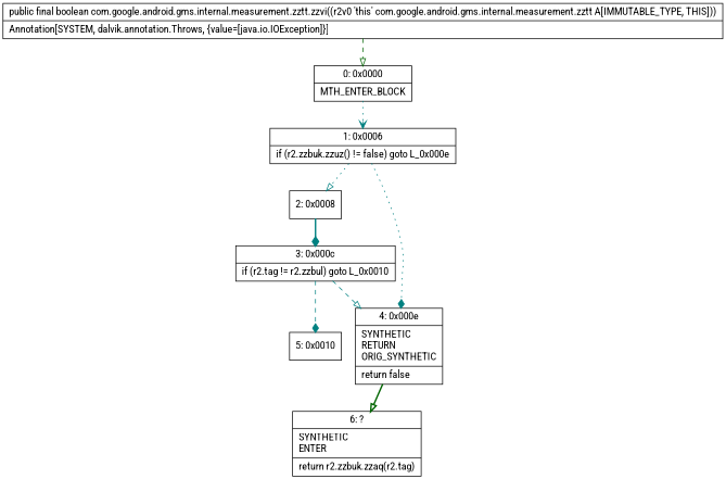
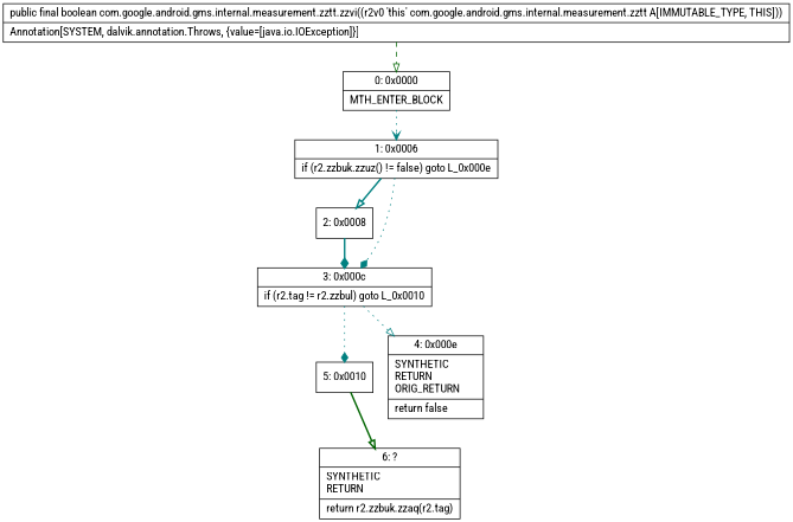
  digraph {
    fontname="Roboto Condensed"
    node [fontname="Roboto Condensed" shape=record]
    edge [arrowhead=onormal color=teal fontname="Roboto Condensed" style=dotted]
    n1 [label="{0\:\ 0x0000|MTH_ENTER_BLOCK\l}"]
    n2 [label="{1\:\ 0x0006|if (r2.zzbuk.zzuz() != false) goto L_0x000e\l}"]
    n3 [label="{2\:\ 0x0008}"]
-   n4 [label="{4\:\ 0x000e|SYNTHETIC\lRETURN\lORIG_SYNTHETIC\l|return false\l}"]
+   n4 [label="{4\:\ 0x000e|SYNTHETIC\lRETURN\lORIG_RETURN\l|return false\l}"]
    n5 [label="{3\:\ 0x000c|if (r2.tag != r2.zzbul) goto L_0x0010\l}"]
    n6 [label="{5\:\ 0x0010}"]
-   n7 [label="{6\:\ ?|SYNTHETIC\lENTER\l|return r2.zzbuk.zzaq(r2.tag)\l}"]
+   n7 [label="{6\:\ ?|SYNTHETIC\lRETURN\l|return r2.zzbuk.zzaq(r2.tag)\l}"]
    n8 [label="{public final boolean com.google.android.gms.internal.measurement.zztt.zzvi((r2v0 'this' com.google.android.gms.internal.measurement.zztt A[IMMUTABLE_TYPE, THIS]))  | Annotation[SYSTEM, dalvik.annotation.Throws, \{value=[java.io.IOException]\}]\l}"]
    n1 -> n2 [arrowhead=vee]
-   n2 -> n3
-   n2 -> n4 [arrowhead=diamond]
+   n2 -> n3 [style=bold]
+   n2 -> n5 [arrowhead=diamond]
    n3 -> n5 [arrowhead=diamond style=bold]
-   n5 -> n4 [style=dashed]
-   n5 -> n6 [arrowhead=diamond style=dashed]
-   n4 -> n7 [color=darkgreen style=bold]
+   n5 -> n4
+   n5 -> n6 [arrowhead=diamond]
+   n6 -> n7 [color=darkgreen style=bold]
    n8 -> n1 [color=darkgreen style=dashed]
  }
